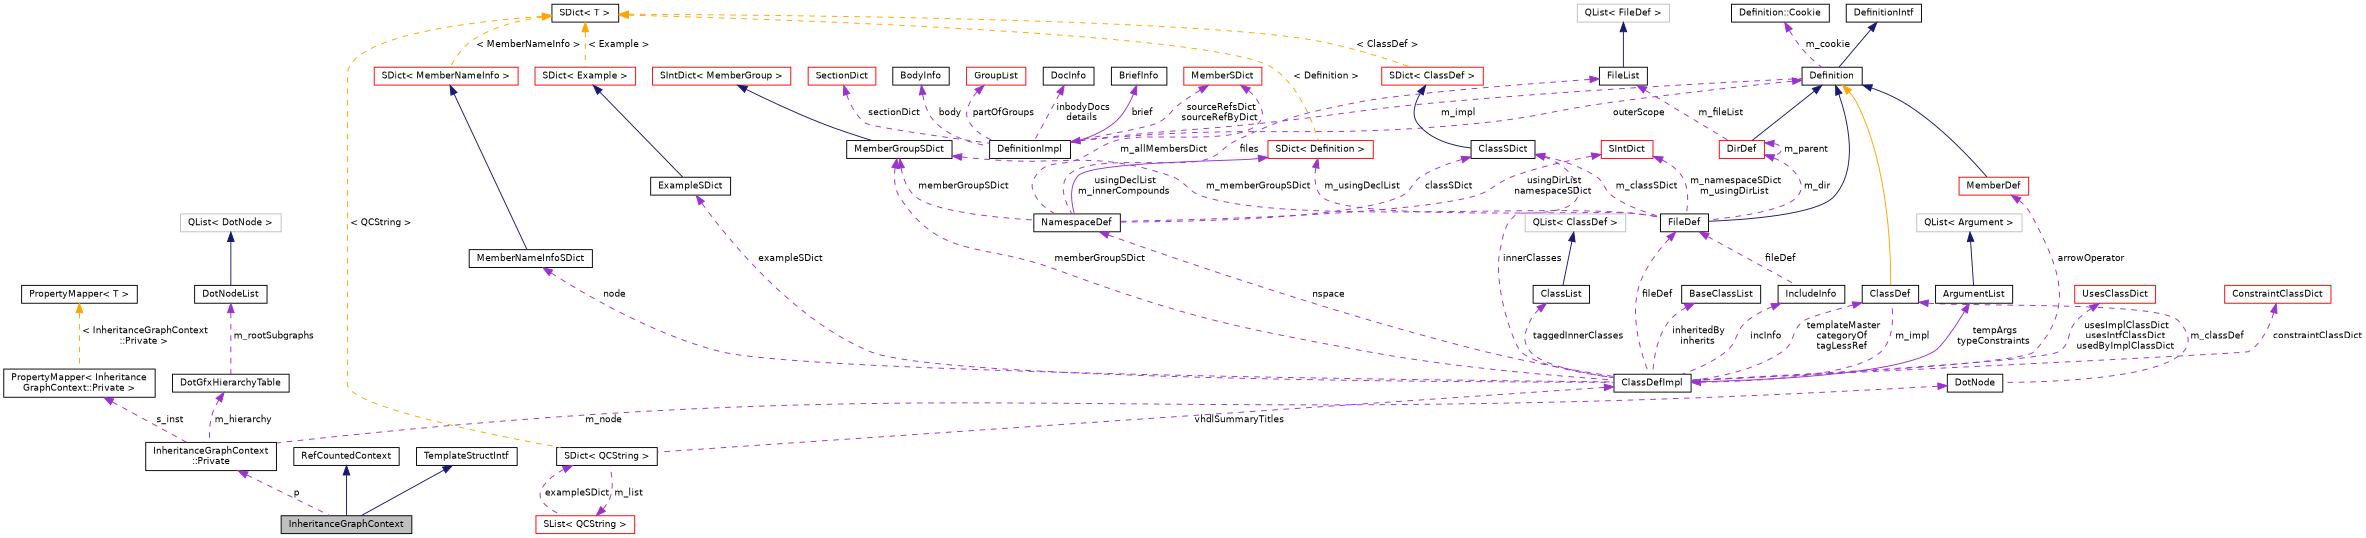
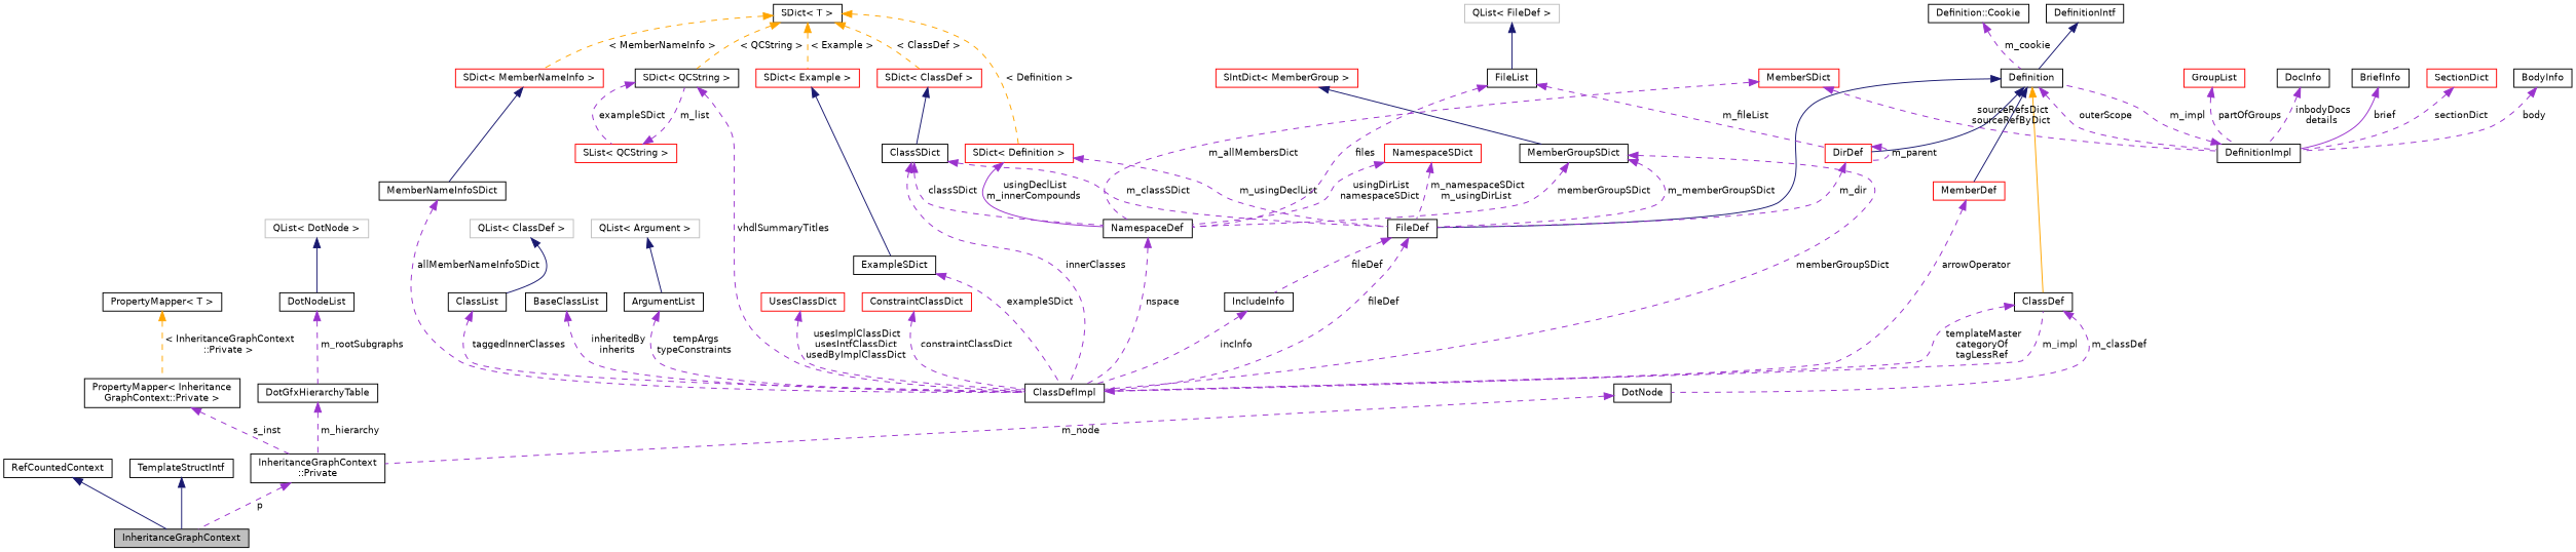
  digraph {
    rankdir=TB
    node [color=black fillcolor=white fontname=Helvetica fontsize=10 shape=record style=filled]
    edge [color=darkorchid3 dir=back fontname=Helvetica fontsize=10 labelfontname=Helvetica labelfontsize=10 style=dashed]
    n1 [fillcolor=grey75 fontcolor=black height=0.2 label=InheritanceGraphContext width=0.4]
    n2 [height=0.2 label=RefCountedContext width=0.4]
    n3 [height=0.2 label=TemplateStructIntf width=0.4]
    n4 [height=0.2 label="InheritanceGraphContext\l::Private" width=0.4]
    n5 [height=0.2 label="PropertyMapper\< Inheritance\lGraphContext::Private \>" width=0.4]
    n6 [height=0.2 label="PropertyMapper\< T \>" width=0.4]
    n7 [height=0.2 label=DotNode width=0.4]
    n8 [height=0.2 label=ClassDef width=0.4]
    n9 [height=0.2 label=ClassDefImpl width=0.4]
    n10 [height=0.2 label=Definition width=0.4]
    n11 [height=0.2 label=DefinitionImpl width=0.4]
    n12 [height=0.2 label=FileDef width=0.4]
    n13 [color=red height=0.2 label=DirDef width=0.4]
    n14 [color=red height=0.2 label=MemberDef width=0.4]
    n15 [height=0.2 label=IncludeInfo width=0.4]
    n16 [height=0.2 label=NamespaceDef width=0.4]
    n17 [height=0.2 label=DefinitionIntf width=0.4]
    n18 [height=0.2 label="Definition::Cookie" width=0.4]
    n19 [color=red height=0.2 label=SectionDict width=0.4]
    n20 [height=0.2 label=BodyInfo width=0.4]
    n21 [height=0.2 label=ClassSDict width=0.4]
    n22 [color=red height=0.2 label="SDict\< ClassDef \>" width=0.4]
    n23 [height=0.2 label="SDict\< T \>" width=0.4]
    n24 [color=red height=0.2 label="SDict\< Definition \>" width=0.4]
    n25 [height=0.2 label="SDict\< QCString \>" width=0.4]
    n26 [color=red height=0.2 label="SDict\< MemberNameInfo \>" width=0.4]
    n27 [color=red height=0.2 label="SDict\< Example \>" width=0.4]
    n28 [color=red height=0.2 label="SList\< QCString \>" width=0.4]
    n29 [height=0.2 label=MemberNameInfoSDict width=0.4]
    n30 [height=0.2 label=ExampleSDict width=0.4]
    n31 [height=0.2 label=MemberGroupSDict width=0.4]
    n32 [color=red height=0.2 label="SIntDict\< MemberGroup \>" width=0.4]
    n33 [height=0.2 label=FileList width=0.4]
    n34 [color=grey75 height=0.2 label="QList\< FileDef \>" width=0.4]
-   n35 [color=red height=0.2 label=SIntDict width=0.4]
+   n35 [color=red height=0.2 label=NamespaceSDict width=0.4]
    n36 [color=red height=0.2 label=MemberSDict width=0.4]
    n37 [color=red height=0.2 label=GroupList width=0.4]
    n38 [height=0.2 label=DocInfo width=0.4]
    n39 [height=0.2 label=BriefInfo width=0.4]
    n40 [height=0.2 label=BaseClassList width=0.4]
    n41 [height=0.2 label=ClassList width=0.4]
    n42 [color=grey75 height=0.2 label="QList\< ClassDef \>" width=0.4]
    n43 [height=0.2 label=ArgumentList width=0.4]
    n44 [color=grey75 height=0.2 label="QList\< Argument \>" width=0.4]
    n45 [color=red height=0.2 label=UsesClassDict width=0.4]
    n46 [color=red height=0.2 label=ConstraintClassDict width=0.4]
    n47 [height=0.2 label=DotGfxHierarchyTable width=0.4]
    n48 [height=0.2 label=DotNodeList width=0.4]
    n49 [color=grey75 height=0.2 label="QList\< DotNode \>" width=0.4]
    n2 -> n1 [color=midnightblue style=solid]
    n3 -> n1 [color=midnightblue style=solid]
    n4 -> n1 [label=" p"]
    n5 -> n4 [label=" s_inst"]
    n6 -> n5 [color=orange label=" \< InheritanceGraphContext\l::Private \>"]
    n7 -> n4 [label=" m_node"]
    n8 -> n7 [label=" m_classDef"]
    n8 -> n9 [label=" templateMaster\ncategoryOf\ntagLessRef"]
    n9 -> n8 [label=" m_impl"]
    n10 -> n8 [color=orange style=solid]
    n10 -> n11 [label=" outerScope"]
    n10 -> n12 [color=midnightblue style=solid]
    n10 -> n13 [color=midnightblue style=solid]
    n10 -> n14 [color=midnightblue style=solid]
    n11 -> n10 [label=" m_impl"]
    n12 -> n9 [label=" fileDef"]
    n12 -> n15 [label=" fileDef"]
    n13 -> n12 [label=" m_dir"]
    n13 -> n13 [label=" m_parent"]
    n14 -> n9 [label=" arrowOperator"]
    n15 -> n9 [label=" incInfo"]
    n16 -> n9 [label=" nspace"]
    n17 -> n10 [color=midnightblue style=solid]
    n18 -> n10 [label=" m_cookie"]
    n19 -> n11 [label=" sectionDict"]
    n20 -> n11 [label=" body"]
    n21 -> n9 [label=" innerClasses"]
    n21 -> n12 [label=" m_classSDict"]
    n21 -> n16 [label=" classSDict"]
    n22 -> n21 [color=midnightblue style=solid]
    n23 -> n22 [color=orange label=" \< ClassDef \>"]
    n23 -> n24 [color=orange label=" \< Definition \>"]
    n23 -> n25 [color=orange label=" \< QCString \>"]
    n23 -> n26 [color=orange label=" \< MemberNameInfo \>"]
    n23 -> n27 [color=orange label=" \< Example \>"]
    n24 -> n12 [label=" m_usingDeclList"]
    n24 -> n16 [label=" usingDeclList\nm_innerCompounds" style=solid]
-   n9 -> n25 [label=" vhdlSummaryTitles"]
+   n25 -> n9 [label=" vhdlSummaryTitles"]
    n25 -> n28 [label=" exampleSDict"]
    n26 -> n29 [color=midnightblue style=solid]
    n27 -> n30 [color=midnightblue style=solid]
    n28 -> n25 [label=" m_list"]
-   n29 -> n9 [label=" node"]
+   n29 -> n9 [label=" allMemberNameInfoSDict"]
    n30 -> n9 [label=" exampleSDict"]
    n31 -> n9 [label=" memberGroupSDict"]
    n31 -> n12 [label=" m_memberGroupSDict"]
    n31 -> n16 [label=" memberGroupSDict"]
    n32 -> n31 [color=midnightblue style=solid]
    n33 -> n13 [label=" m_fileList"]
    n33 -> n16 [label=" files"]
    n34 -> n33 [color=midnightblue style=solid]
    n35 -> n12 [label=" m_namespaceSDict\nm_usingDirList"]
    n35 -> n16 [label=" usingDirList\nnamespaceSDict"]
    n36 -> n11 [label=" sourceRefsDict\nsourceRefByDict"]
    n36 -> n16 [label=" m_allMembersDict"]
    n37 -> n11 [label=" partOfGroups"]
    n38 -> n11 [label=" inbodyDocs\ndetails"]
    n39 -> n11 [label=" brief" style=solid]
    n40 -> n9 [label=" inheritedBy\ninherits"]
    n41 -> n9 [label=" taggedInnerClasses"]
    n42 -> n41 [color=midnightblue style=solid]
-   n43 -> n9 [label=" tempArgs\ntypeConstraints" style=solid]
+   n43 -> n9 [label=" tempArgs\ntypeConstraints"]
    n44 -> n43 [color=midnightblue style=solid]
    n45 -> n9 [label=" usesImplClassDict\nusesIntfClassDict\nusedByImplClassDict"]
    n46 -> n9 [label=" constraintClassDict"]
    n47 -> n4 [label=" m_hierarchy"]
    n48 -> n47 [label=" m_rootSubgraphs"]
    n49 -> n48 [color=midnightblue style=solid]
  }
